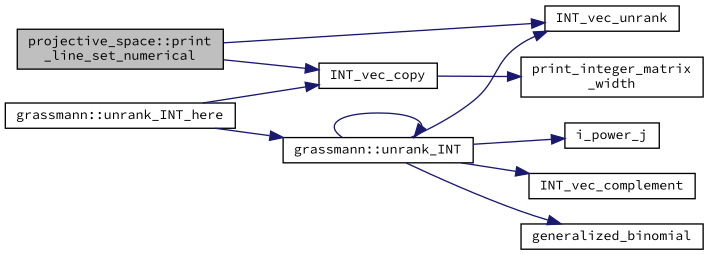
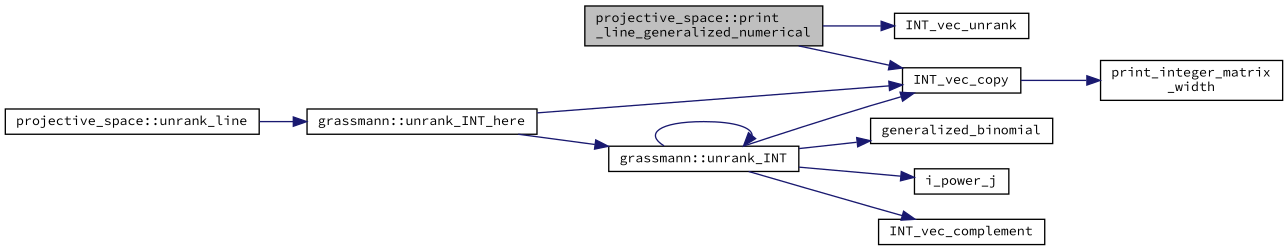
  digraph {
    fontname="Source Code Pro"
    rankdir=LR
    node [color=black fillcolor=white fontname="Source Code Pro" fontsize=10 shape=record style=filled]
    edge [color=midnightblue fontname="Source Code Pro" fontsize=10 labelfontname=Helvetica labelfontsize=10 style=solid]
-   n1 [fillcolor=grey75 fontcolor=black height=0.2 label="projective_space::print\l_line_set_numerical" width=0.4]
+   n1 [fillcolor=grey75 fontcolor=black height=0.2 label="projective_space::print\l_line_generalized_numerical" width=0.4]
    n2 [height=0.2 label=INT_vec_unrank width=0.4]
    n3 [height=0.2 label=INT_vec_copy width=0.4]
+   n4 [height=0.2 label="projective_space::unrank_line" width=0.4]
    n5 [height=0.2 label="grassmann::unrank_INT_here" width=0.4]
    n6 [height=0.2 label="grassmann::unrank_INT" width=0.4]
    n7 [height=0.2 label=generalized_binomial width=0.4]
    n8 [height=0.2 label=i_power_j width=0.4]
    n9 [height=0.2 label=INT_vec_complement width=0.4]
    n10 [height=0.2 label="print_integer_matrix\l_width" width=0.4]
    n1 -> n2
    n1 -> n3
    n3 -> n10
+   n4 -> n5
    n5 -> n3
    n5 -> n6
-   n6 -> n2
+   n6 -> n3
    n6 -> n6
    n6 -> n7
    n6 -> n8
    n6 -> n9
  }
